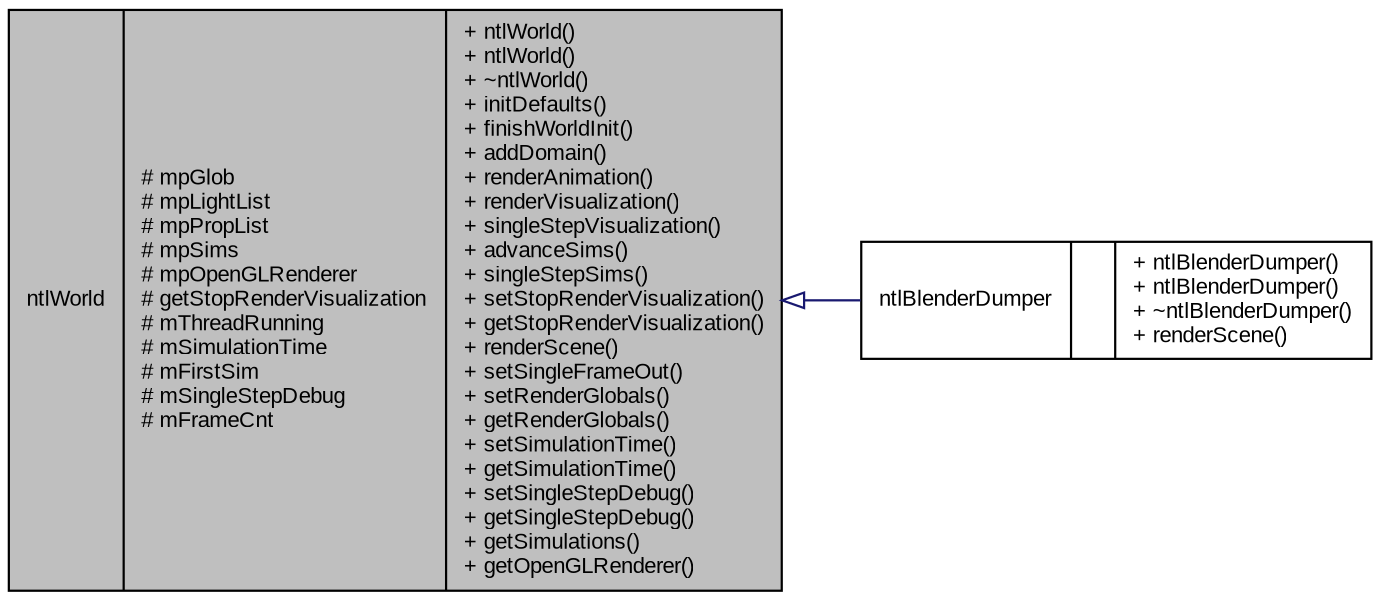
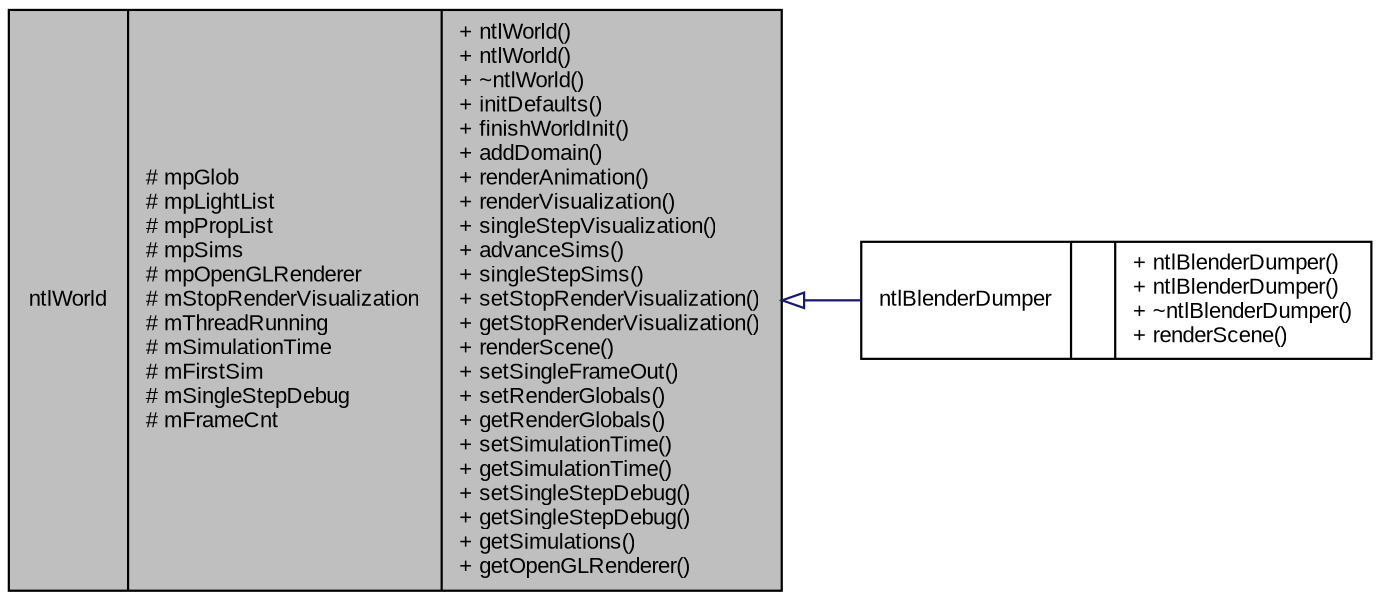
  digraph {
    rankdir=LR
    fontname="Liberation Sans"
    node [color=black fontname="Liberation Sans" fontsize=10 shape=record style=filled]
-   n1 [fillcolor=grey75 fontcolor=black height=0.2 label="{ntlWorld\n|# mpGlob\l# mpLightList\l# mpPropList\l# mpSims\l# mpOpenGLRenderer\l# getStopRenderVisualization\l# mThreadRunning\l# mSimulationTime\l# mFirstSim\l# mSingleStepDebug\l# mFrameCnt\l|+ ntlWorld()\l+ ntlWorld()\l+ ~ntlWorld()\l+ initDefaults()\l+ finishWorldInit()\l+ addDomain()\l+ renderAnimation()\l+ renderVisualization()\l+ singleStepVisualization()\l+ advanceSims()\l+ singleStepSims()\l+ setStopRenderVisualization()\l+ getStopRenderVisualization()\l+ renderScene()\l+ setSingleFrameOut()\l+ setRenderGlobals()\l+ getRenderGlobals()\l+ setSimulationTime()\l+ getSimulationTime()\l+ setSingleStepDebug()\l+ getSingleStepDebug()\l+ getSimulations()\l+ getOpenGLRenderer()\l}" width=0.4]
+   n1 [fillcolor=grey75 fontcolor=black height=0.2 label="{ntlWorld\n|# mpGlob\l# mpLightList\l# mpPropList\l# mpSims\l# mpOpenGLRenderer\l# mStopRenderVisualization\l# mThreadRunning\l# mSimulationTime\l# mFirstSim\l# mSingleStepDebug\l# mFrameCnt\l|+ ntlWorld()\l+ ntlWorld()\l+ ~ntlWorld()\l+ initDefaults()\l+ finishWorldInit()\l+ addDomain()\l+ renderAnimation()\l+ renderVisualization()\l+ singleStepVisualization()\l+ advanceSims()\l+ singleStepSims()\l+ setStopRenderVisualization()\l+ getStopRenderVisualization()\l+ renderScene()\l+ setSingleFrameOut()\l+ setRenderGlobals()\l+ getRenderGlobals()\l+ setSimulationTime()\l+ getSimulationTime()\l+ setSingleStepDebug()\l+ getSingleStepDebug()\l+ getSimulations()\l+ getOpenGLRenderer()\l}" width=0.4]
    n2 [fillcolor=white height=0.2 label="{ntlBlenderDumper\n||+ ntlBlenderDumper()\l+ ntlBlenderDumper()\l+ ~ntlBlenderDumper()\l+ renderScene()\l}" width=0.4]
    n1 -> n2 [arrowtail=empty color=midnightblue dir=back fontname="Liberation Sans" fontsize=10 labelfontname=Helvetica labelfontsize=10 style=solid]
  }
